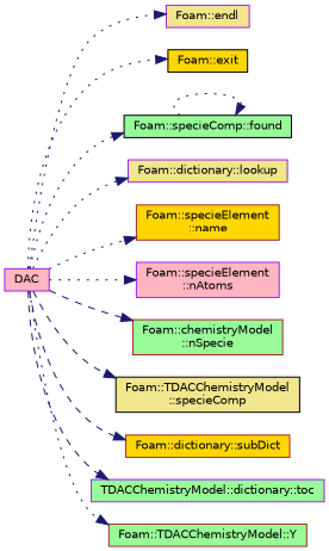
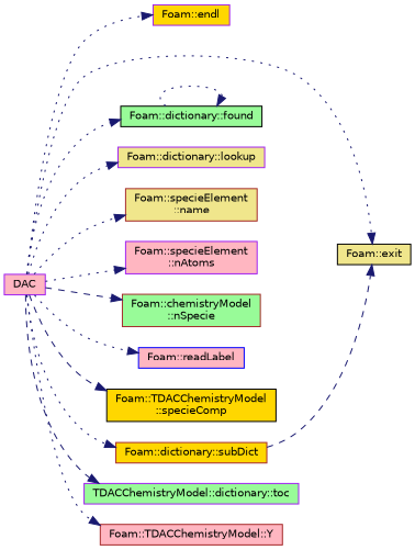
  digraph {
    rankdir=LR
    node [color=purple fillcolor=khaki fontname=Helvetica fontsize=10 shape=record style=filled]
    edge [color=midnightblue fontname=Helvetica fontsize=10 labelfontname=Helvetica labelfontsize=10 style=dotted]
    n1 [fillcolor=lightpink fontcolor=black height=0.2 label=DAC width=0.4]
-   n2 [height=0.2 label="Foam::endl" width=0.4]
-   n3 [color=black fillcolor=gold height=0.2 label="Foam::exit" width=0.4]
-   n4 [color=black fillcolor=palegreen height=0.2 label="Foam::specieComp::found" width=0.4]
+   n2 [fillcolor=gold height=0.2 label="Foam::endl" width=0.4]
+   n3 [color=black height=0.2 label="Foam::exit" width=0.4]
+   n4 [color=black fillcolor=palegreen height=0.2 label="Foam::dictionary::found" width=0.4]
    n5 [height=0.2 label="Foam::dictionary::lookup" width=0.4]
-   n6 [color=brown fillcolor=gold height=0.2 label="Foam::specieElement\l::name" width=0.4]
+   n6 [color=brown height=0.2 label="Foam::specieElement\l::name" width=0.4]
    n7 [fillcolor=lightpink height=0.2 label="Foam::specieElement\l::nAtoms" width=0.4]
    n8 [color=brown fillcolor=palegreen height=0.2 label="Foam::chemistryModel\l::nSpecie" width=0.4]
-   n10 [color=black height=0.2 label="Foam::TDACChemistryModel\l::specieComp" width=0.4]
+   n9 [color=blue fillcolor=lightpink height=0.2 label="Foam::readLabel" width=0.4]
+   n10 [color=black fillcolor=gold height=0.2 label="Foam::TDACChemistryModel\l::specieComp" width=0.4]
    n11 [color=brown fillcolor=gold height=0.2 label="Foam::dictionary::subDict" width=0.4]
    n12 [fillcolor=palegreen height=0.2 label="TDACChemistryModel::dictionary::toc" width=0.4]
-   n13 [color=brown fillcolor=palegreen height=0.2 label="Foam::TDACChemistryModel::Y" width=0.4]
+   n13 [color=brown fillcolor=lightpink height=0.2 label="Foam::TDACChemistryModel::Y" width=0.4]
    n1 -> n2
    n1 -> n3
    n1 -> n4
    n1 -> n5
    n1 -> n6
    n1 -> n7
    n1 -> n8 [style=dashed]
+   n1 -> n9
    n1 -> n10 [style=dashed]
-   n1 -> n11 [style=dashed]
+   n1 -> n11
    n1 -> n12 [style=dashed]
    n1 -> n13
    n4 -> n4
+   n11 -> n3 [style=dashed]
  }
